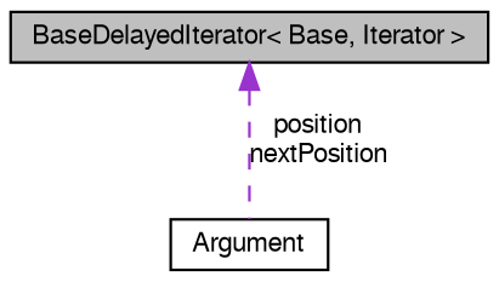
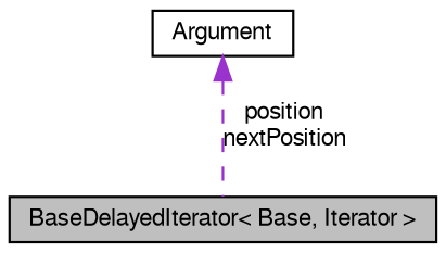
  digraph {
    node [color=black fontname=FreeSans fontsize=10 shape=record style=filled]
    n1 [fillcolor=grey75 fontcolor=black height=0.2 label="BaseDelayedIterator\< Base, Iterator \>" width=0.4]
    n2 [fillcolor=white height=0.2 label=Argument width=0.4]
-   n1 -> n2 [color=darkorchid3 dir=back fontname=FreeSans fontsize=10 label="position\nnextPosition" labelfontname=FreeSans labelfontsize=10 style=dashed]
+   n2 -> n1 [color=darkorchid3 dir=back fontname=FreeSans fontsize=10 label="position\nnextPosition" labelfontname=FreeSans labelfontsize=10 style=dashed]
  }
